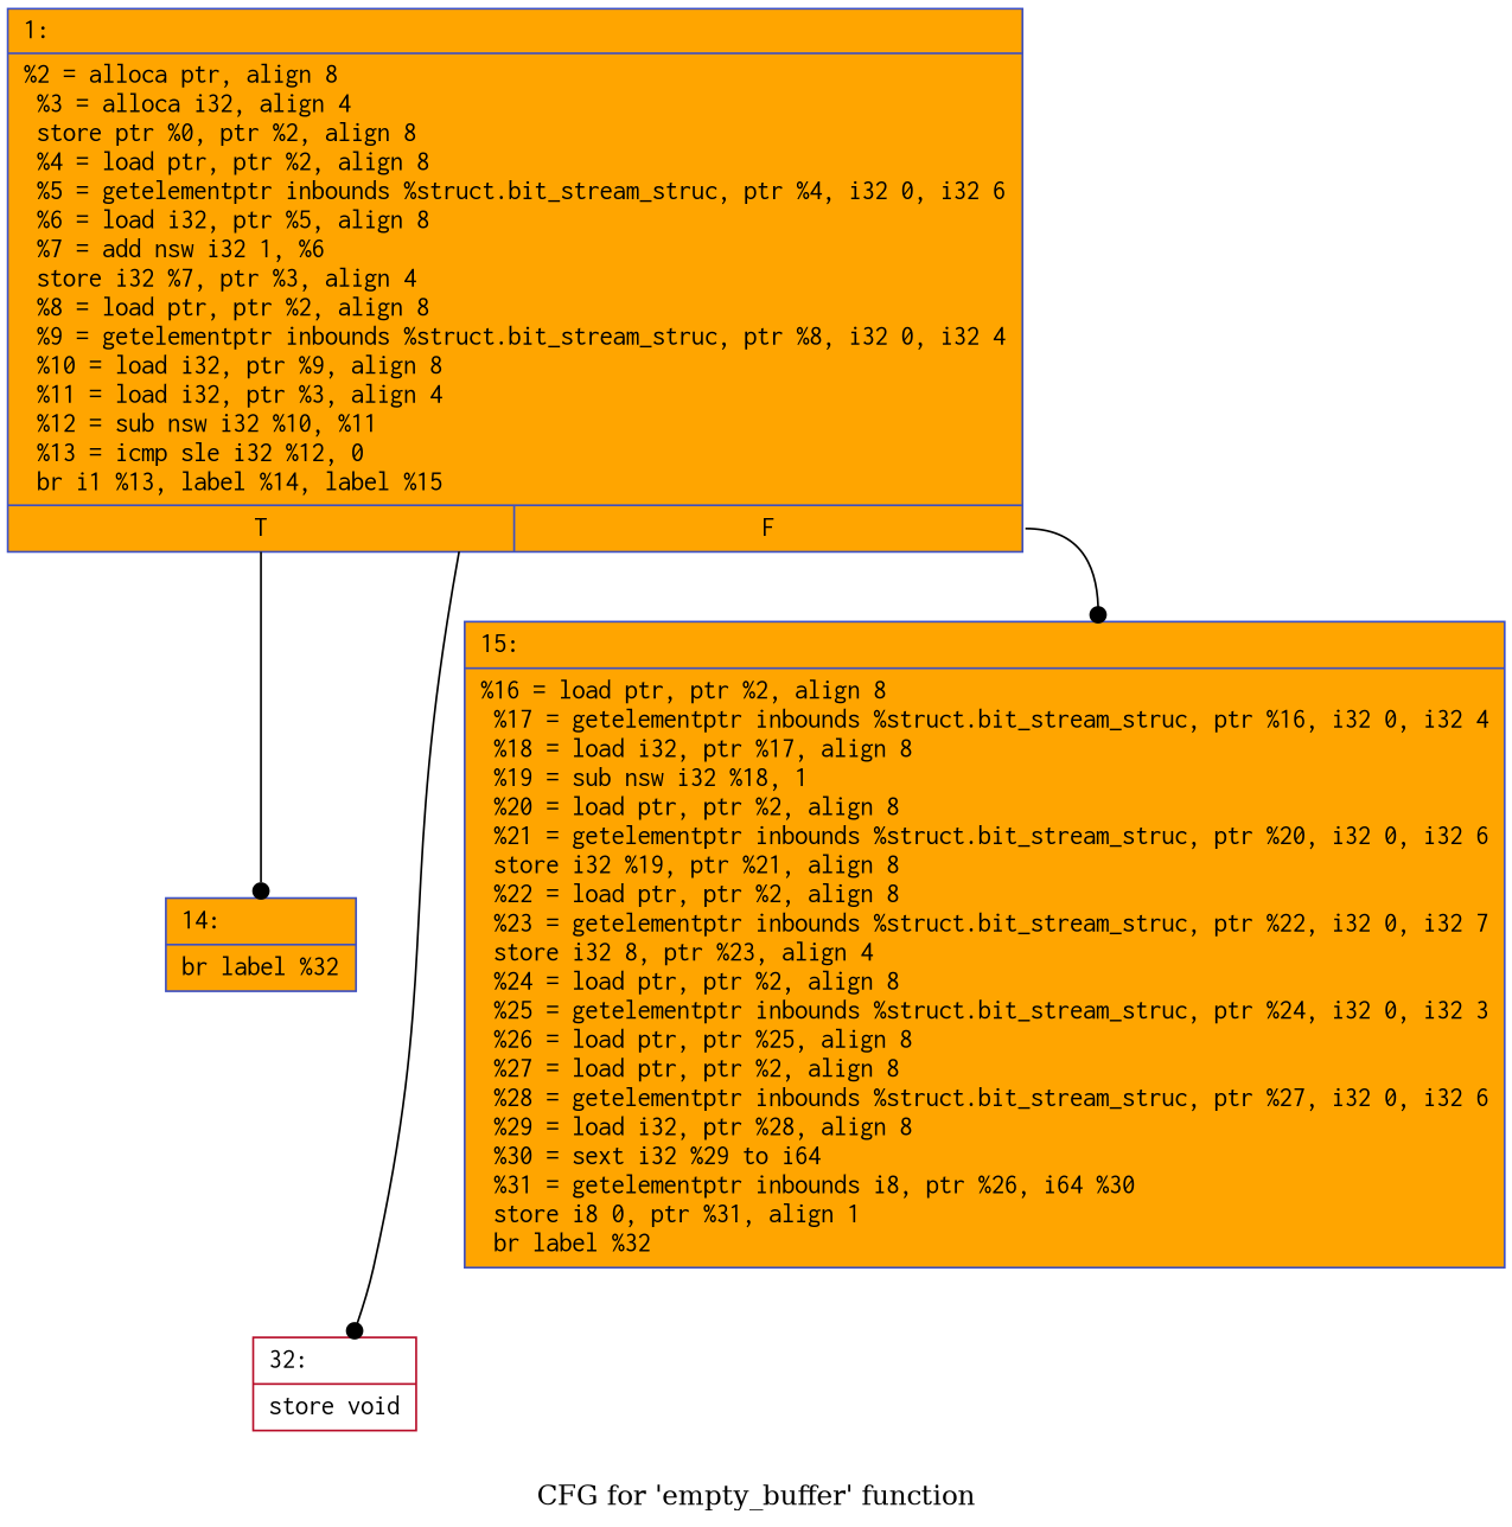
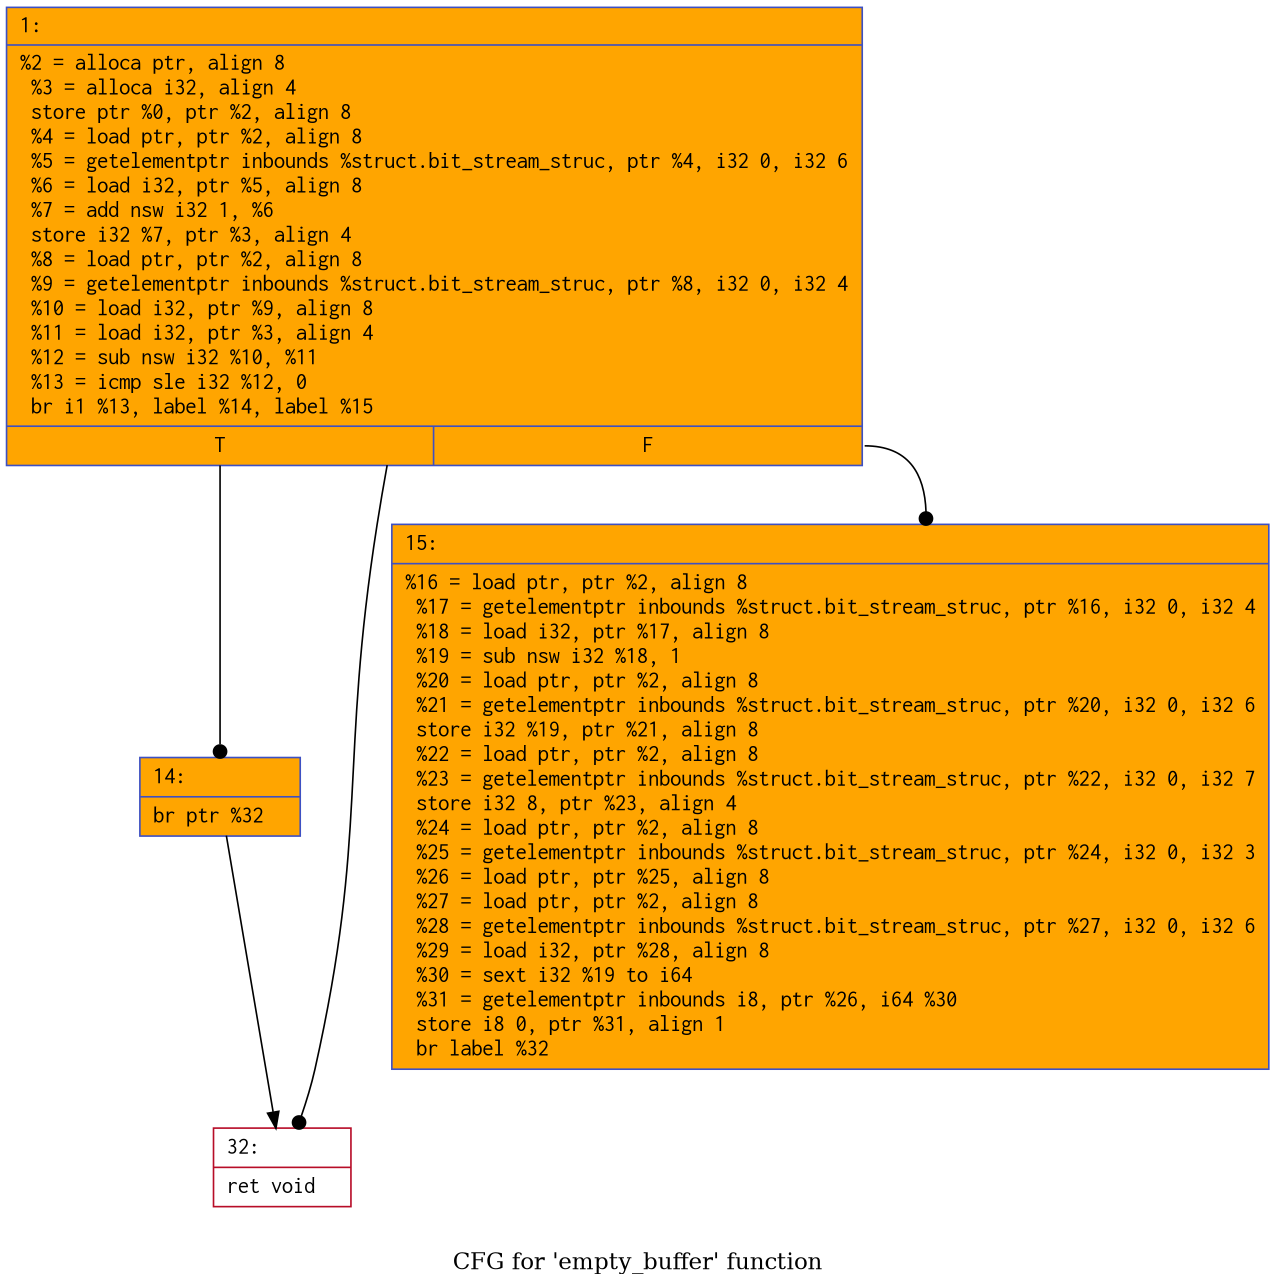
  digraph {
    label="CFG for 'empty_buffer' function"
    node [color="#3d50c3ff" fillcolor=orange fontname=Courier shape=record style=filled]
    edge [arrowhead=dot]
    n1 [label="{1:\l|  %2 = alloca ptr, align 8\l  %3 = alloca i32, align 4\l  store ptr %0, ptr %2, align 8\l  %4 = load ptr, ptr %2, align 8\l  %5 = getelementptr inbounds %struct.bit_stream_struc, ptr %4, i32 0, i32 6\l  %6 = load i32, ptr %5, align 8\l  %7 = add nsw i32 1, %6\l  store i32 %7, ptr %3, align 4\l  %8 = load ptr, ptr %2, align 8\l  %9 = getelementptr inbounds %struct.bit_stream_struc, ptr %8, i32 0, i32 4\l  %10 = load i32, ptr %9, align 8\l  %11 = load i32, ptr %3, align 4\l  %12 = sub nsw i32 %10, %11\l  %13 = icmp sle i32 %12, 0\l  br i1 %13, label %14, label %15\l|{<s0>T|<s1>F}}"]
-   n2 [label="{14:\l|  br label %32\l}"]
-   n3 [label="{15:\l|  %16 = load ptr, ptr %2, align 8\l  %17 = getelementptr inbounds %struct.bit_stream_struc, ptr %16, i32 0, i32 4\l  %18 = load i32, ptr %17, align 8\l  %19 = sub nsw i32 %18, 1\l  %20 = load ptr, ptr %2, align 8\l  %21 = getelementptr inbounds %struct.bit_stream_struc, ptr %20, i32 0, i32 6\l  store i32 %19, ptr %21, align 8\l  %22 = load ptr, ptr %2, align 8\l  %23 = getelementptr inbounds %struct.bit_stream_struc, ptr %22, i32 0, i32 7\l  store i32 8, ptr %23, align 4\l  %24 = load ptr, ptr %2, align 8\l  %25 = getelementptr inbounds %struct.bit_stream_struc, ptr %24, i32 0, i32 3\l  %26 = load ptr, ptr %25, align 8\l  %27 = load ptr, ptr %2, align 8\l  %28 = getelementptr inbounds %struct.bit_stream_struc, ptr %27, i32 0, i32 6\l  %29 = load i32, ptr %28, align 8\l  %30 = sext i32 %29 to i64\l  %31 = getelementptr inbounds i8, ptr %26, i64 %30\l  store i8 0, ptr %31, align 1\l  br label %32\l}"]
-   n4 [color="#b70d28ff" fillcolor=white label="{32:\l|  store void\l}"]
+   n2 [label="{14:\l|  br ptr %32\l}"]
+   n3 [label="{15:\l|  %16 = load ptr, ptr %2, align 8\l  %17 = getelementptr inbounds %struct.bit_stream_struc, ptr %16, i32 0, i32 4\l  %18 = load i32, ptr %17, align 8\l  %19 = sub nsw i32 %18, 1\l  %20 = load ptr, ptr %2, align 8\l  %21 = getelementptr inbounds %struct.bit_stream_struc, ptr %20, i32 0, i32 6\l  store i32 %19, ptr %21, align 8\l  %22 = load ptr, ptr %2, align 8\l  %23 = getelementptr inbounds %struct.bit_stream_struc, ptr %22, i32 0, i32 7\l  store i32 8, ptr %23, align 4\l  %24 = load ptr, ptr %2, align 8\l  %25 = getelementptr inbounds %struct.bit_stream_struc, ptr %24, i32 0, i32 3\l  %26 = load ptr, ptr %25, align 8\l  %27 = load ptr, ptr %2, align 8\l  %28 = getelementptr inbounds %struct.bit_stream_struc, ptr %27, i32 0, i32 6\l  %29 = load i32, ptr %28, align 8\l  %30 = sext i32 %19 to i64\l  %31 = getelementptr inbounds i8, ptr %26, i64 %30\l  store i8 0, ptr %31, align 1\l  br label %32\l}"]
+   n4 [color="#b70d28ff" fillcolor=white label="{32:\l|  ret void\l}"]
    n1 -> n2 [tailport=s0]
    n1 -> n3 [tailport=s1]
    n1 -> n4
+   n2 -> n4 [arrowhead=normal]
  }
